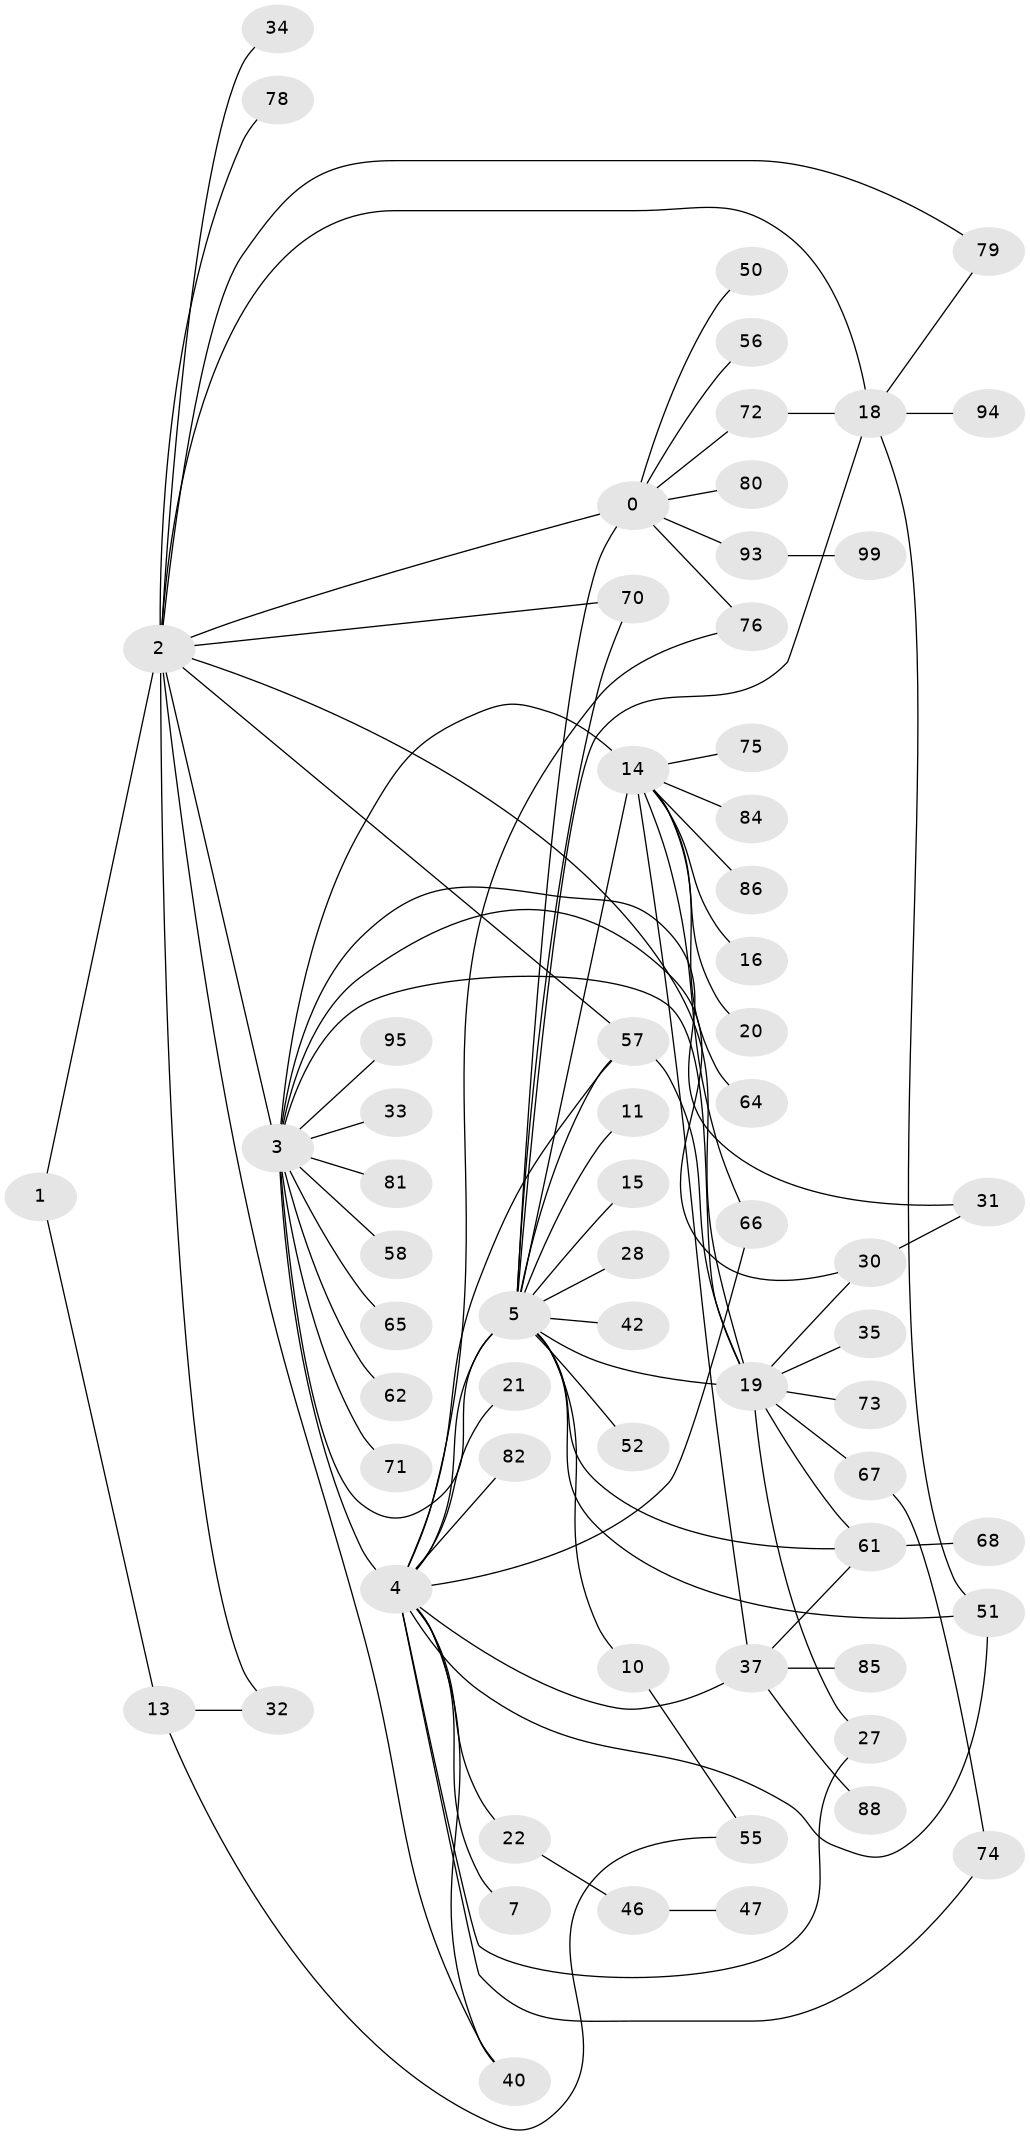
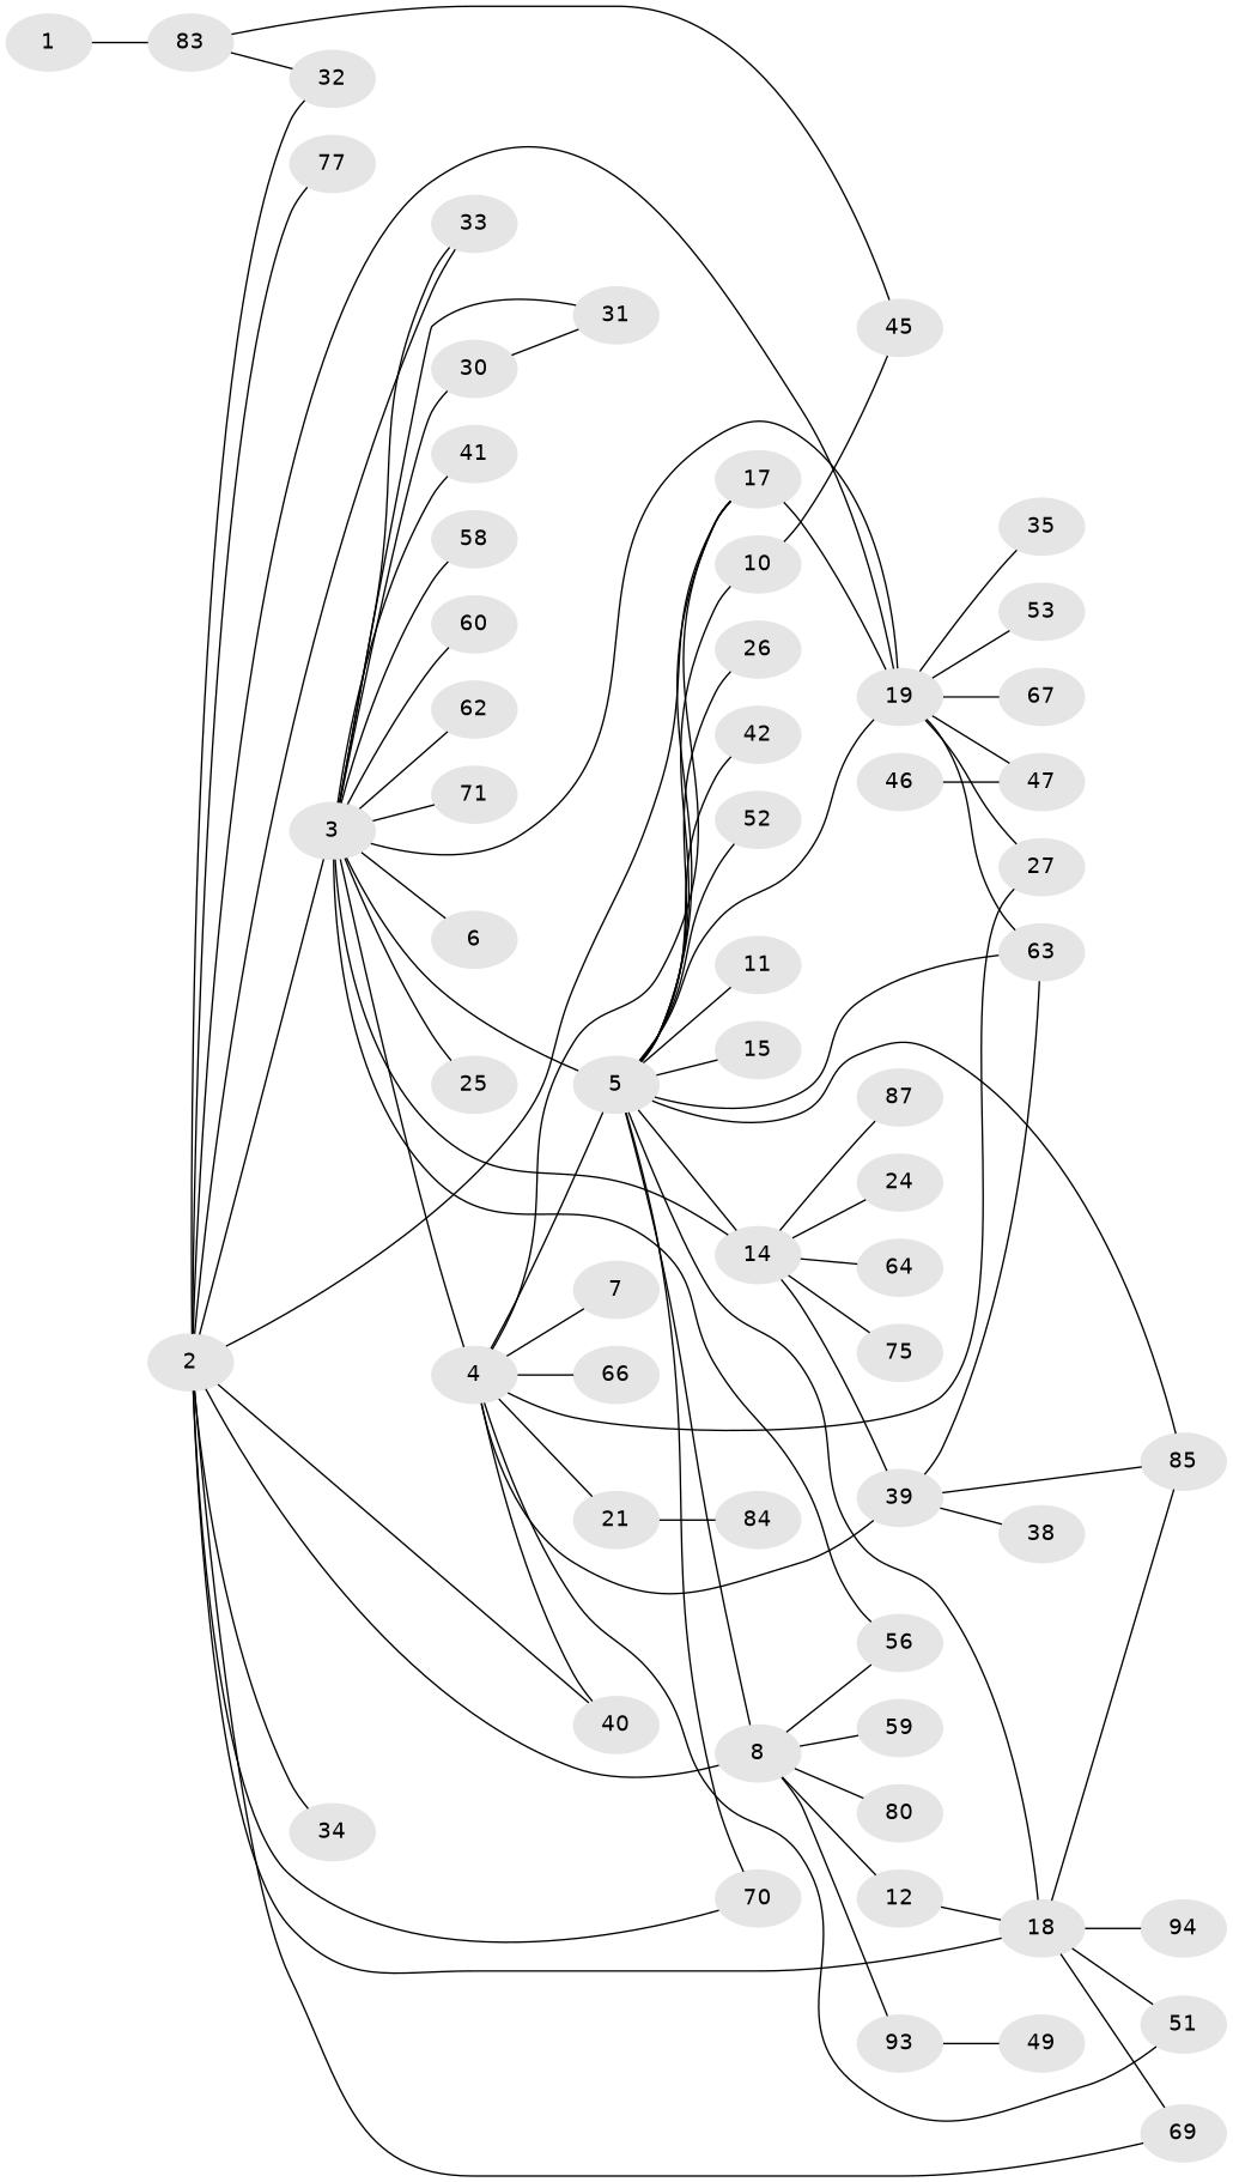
  graph {
    fontname="DejaVu Sans"
    rankdir=LR
    node [color=gray90 fontname="DejaVu Sans" style=filled]
    edge [fontname="DejaVu Sans"]
    1 [super="+29"]
    2 [super="+45"]
-   13 [super="+72"]
+   13 [super="+72" label=83]
    3 [super="+50"]
-   8 [super="+39" label=0]
-   17 [super="+36" label=57]
+   8 [super="+39"]
+   17 [super="+36"]
    18 [super="+48"]
    19 [super="+77"]
    32
    34
    40 [super="+83"]
-   69 [label=79]
+   69
    70
-   78
-   55 [super="+57"]
+   78 [label=77]
+   55 [super="+57" label=45]
    4 [super="+43"]
    5 [super="+9"]
+   6
    14 [super="+63"]
-   25 [label=95]
+   25
    30
    31 [super="+79"]
    33
-   41 [label=81]
+   41
    56
    58
-   60 [label=65]
+   60
    62
    71
-   76
-   12 [label=72]
+   12
    n32 [label=93 super="+26"]
-   59 [label=50]
+   59
    80
    51 [super="+54"]
    85
    n37 [label=94]
    27
-   61
+   61 [label=63]
    35
-   53 [label=73]
+   53
    67
    7 [super="+44"]
    21
-   22
-   37 [super="+73"]
+   37 [super="+73" label=39]
    66 [super="+81"]
-   74
-   82
    10
    11
    15
-   28
+   28 [label=26]
    42
    52 [super="+65"]
-   16
-   20
+   20 [label=24]
    64
    75
    84
-   86
+   86 [label=87]
    46
-   38 [label=88]
-   68
-   49 [label=99]
+   38
+   49
    47
-   1 -- 2
+   33 -- 2
    1 -- 13
    2 -- 3
    2 -- 8
    2 -- 17
    2 -- 18
    2 -- 19
    2 -- 32
    2 -- 34
    2 -- 40
    2 -- 69
    2 -- 70
    2 -- 78
    13 -- 32
    13 -- 55
    3 -- 19
    3 -- 4
    3 -- 5
+   3 -- 6
    3 -- 14
    3 -- 25
    3 -- 30
    3 -- 31
    3 -- 33
    3 -- 41
+   3 -- 56
    3 -- 58
    3 -- 60
    3 -- 62
    3 -- 71
    8 -- 56
-   8 -- 76
    8 -- 12
    8 -- n32
    8 -- 59
    8 -- 80
    17 -- 19
    18 -- 69
    18 -- 51
+   18 -- 85
    18 -- n37
-   19 -- 30
+   19 -- 47
    19 -- 27
    19 -- 61
    19 -- 35
    19 -- 53
    19 -- 67
    4 -- 17
    4 -- 40
    4 -- 5 [weight=2]
-   4 -- 76
    4 -- 51
    4 -- 27
    4 -- 7
    4 -- 21
-   4 -- 22
    4 -- 37
    4 -- 66
-   4 -- 74
-   4 -- 82
    5 -- 8
    5 -- 17
    5 -- 18
    5 -- 19 [weight=2]
    5 -- 70
    5 -- 14 [weight=2]
-   5 -- 51
+   5 -- 85
    5 -- 61
    5 -- 10
    5 -- 11
    5 -- 15
    5 -- 28
    5 -- 42
    5 -- 52
    14 -- 37
-   14 -- 66
-   14 -- 16
    14 -- 20
    14 -- 64
    14 -- 75
-   14 -- 84
+   21 -- 84
    14 -- 86
    30 -- 31
    12 -- 18
    n32 -- 49
-   61 -- 68
-   67 -- 74
-   22 -- 46
    37 -- 85
    37 -- 61
    37 -- 38
    10 -- 55
    46 -- 47
  }
